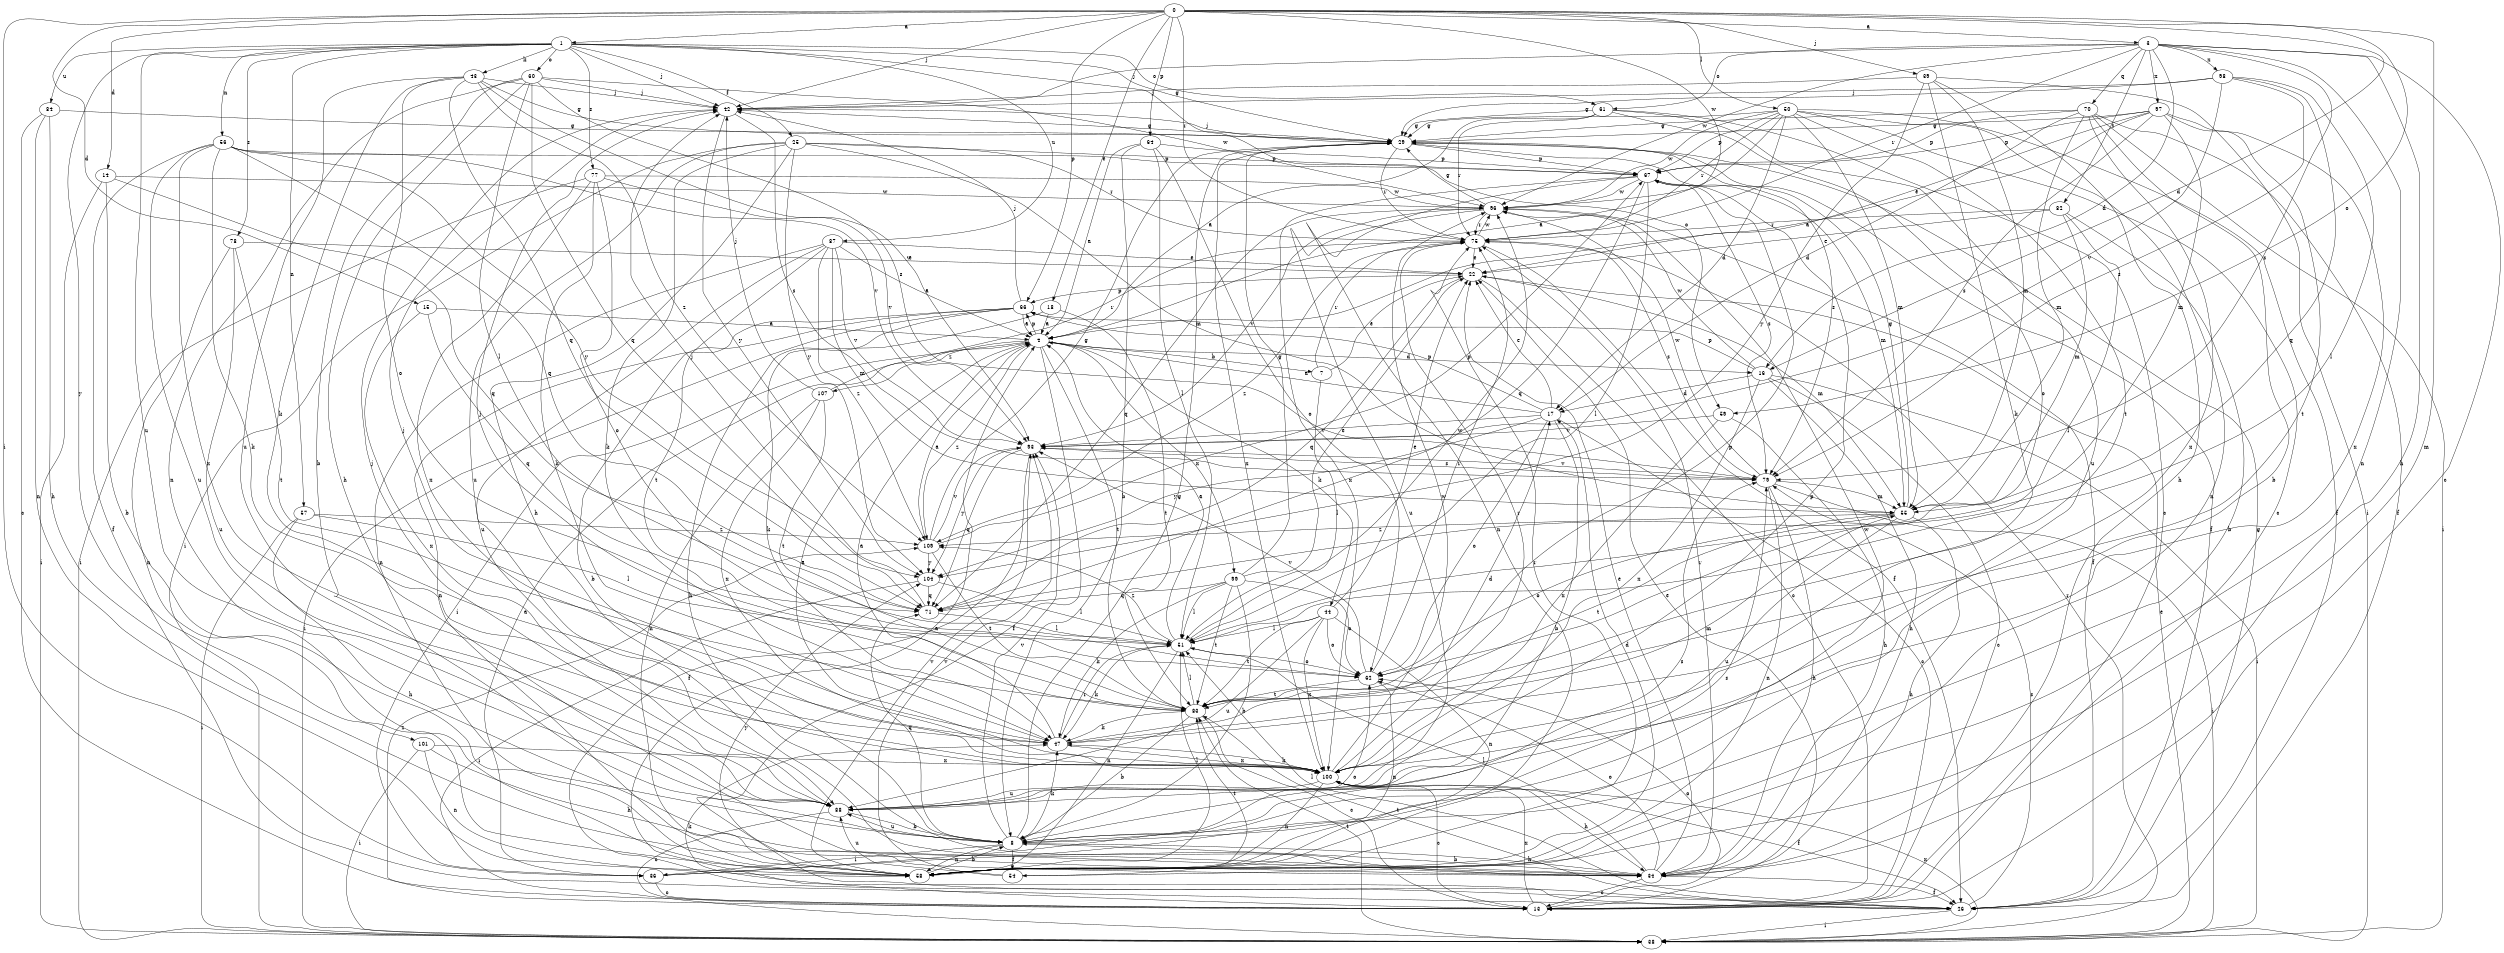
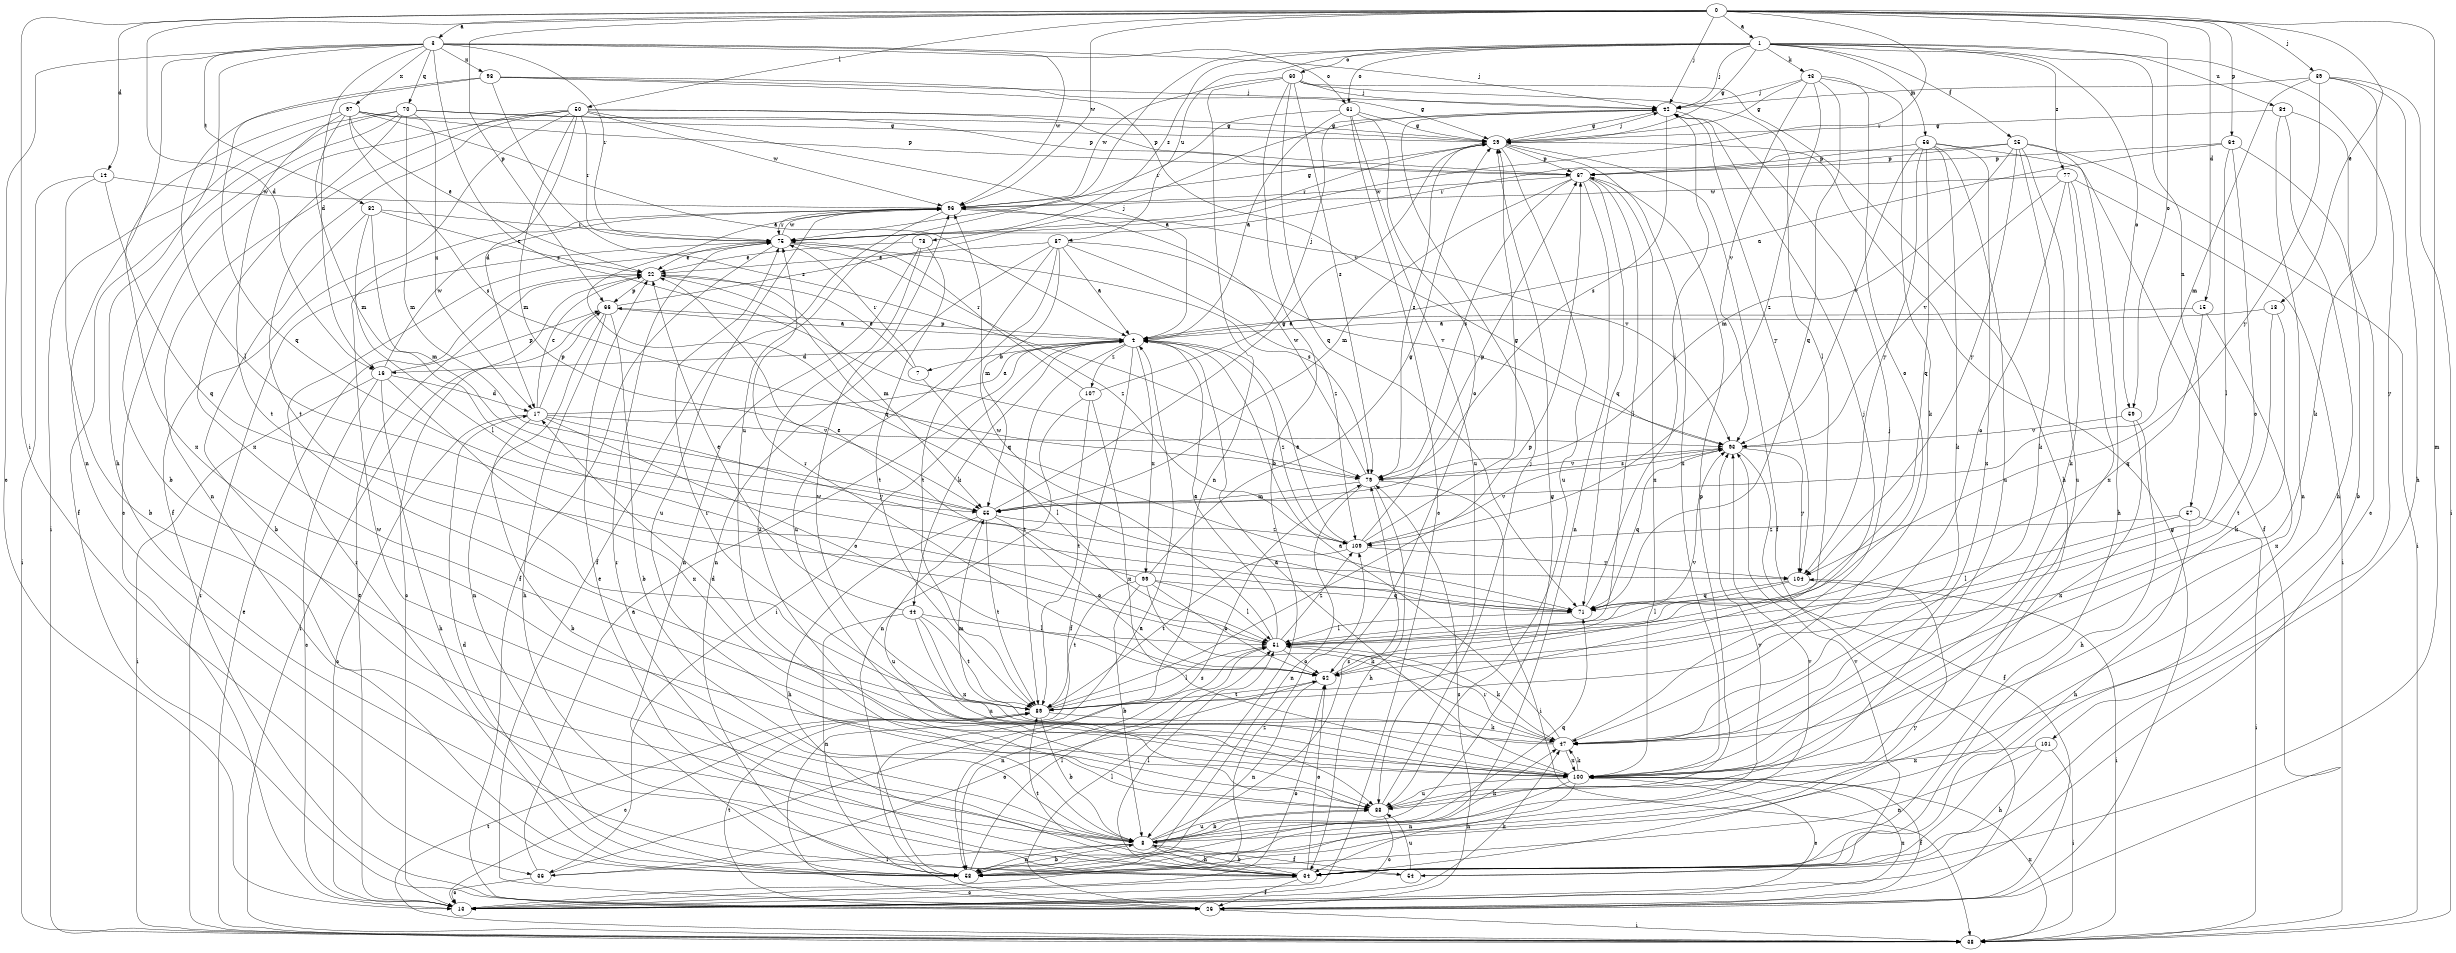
  strict digraph {
    0
    1
    3
    14
    15
    16
    18
    36
    39
    42
    50
    54
    59
    64
    66
    75
    96
    25
    29
    43
    56
    57
    60
    61
    77
    78
    84
    87
    88
    101
    13
    34
    58
    70
    79
    82
    97
    98
    8
    71
    38
    4
    100
    17
-   83
+   83 [label=89]
    47
    62
    104
    55
    26
    67
    93
    51
    109
    22
    7
    44
    99
    107
    0 -> 1 [label=a]
    0 -> 3 [label=a]
    0 -> 14 [label=d]
    0 -> 15 [label=d]
    0 -> 16 [label=d]
    0 -> 18 [label=e]
    0 -> 36 [label=i]
    0 -> 39 [label=j]
    0 -> 42 [label=j]
    0 -> 50 [label=l]
    0 -> 54 [label=m]
    0 -> 59 [label=o]
    0 -> 64 [label=p]
    0 -> 66 [label=p]
    0 -> 75 [label=r]
    0 -> 96 [label=w]
    1 -> 42 [label=j]
    1 -> 59 [label=o]
    1 -> 25 [label=f]
    1 -> 29 [label=g]
    1 -> 43 [label=k]
    1 -> 56 [label=n]
    1 -> 57 [label=n]
    1 -> 60 [label=o]
    1 -> 61 [label=o]
    1 -> 77 [label=s]
    1 -> 78 [label=s]
    1 -> 84 [label=u]
    1 -> 87 [label=u]
    1 -> 88 [label=u]
    1 -> 101 [label=y]
    3 -> 16 [label=d]
    3 -> 42 [label=j]
    3 -> 75 [label=r]
    3 -> 96 [label=w]
    3 -> 61 [label=o]
    3 -> 13 [label=c]
    3 -> 34 [label=h]
    3 -> 58 [label=n]
    3 -> 70 [label=q]
    3 -> 79 [label=s]
    3 -> 82 [label=t]
    3 -> 97 [label=x]
    3 -> 98 [label=x]
    14 -> 96 [label=w]
    14 -> 8 [label=b]
    14 -> 71 [label=q]
    14 -> 38 [label=i]
    15 -> 71 [label=q]
    15 -> 4 [label=a]
    15 -> 100 [label=x]
    16 -> 66 [label=p]
    16 -> 96 [label=w]
    16 -> 13 [label=c]
    16 -> 34 [label=h]
    16 -> 38 [label=i]
    16 -> 100 [label=x]
    16 -> 17 [label=d]
    18 -> 4 [label=a]
    18 -> 83 [label=t]
    18 -> 47 [label=k]
    36 -> 13 [label=c]
    36 -> 79 [label=s]
    36 -> 4 [label=a]
    36 -> 62 [label=o]
    39 -> 42 [label=j]
    39 -> 34 [label=h]
    39 -> 38 [label=i]
    39 -> 47 [label=k]
    39 -> 104 [label=y]
    39 -> 55 [label=m]
    42 -> 29 [label=g]
    42 -> 79 [label=s]
    42 -> 104 [label=y]
    50 -> 75 [label=r]
    50 -> 96 [label=w]
    50 -> 29 [label=g]
    50 -> 13 [label=c]
    50 -> 58 [label=n]
    50 -> 4 [label=a]
    50 -> 17 [label=d]
    50 -> 83 [label=t]
    50 -> 55 [label=m]
    50 -> 26 [label=f]
    50 -> 67 [label=p]
    54 -> 88 [label=u]
    54 -> 83 [label=t]
    54 -> 93 [label=v]
    59 -> 34 [label=h]
    59 -> 100 [label=x]
    59 -> 93 [label=v]
    64 -> 8 [label=b]
    64 -> 4 [label=a]
    64 -> 62 [label=o]
    64 -> 67 [label=p]
    64 -> 51 [label=l]
    66 -> 42 [label=j]
    66 -> 34 [label=h]
    66 -> 58 [label=n]
    66 -> 8 [label=b]
    66 -> 38 [label=i]
    66 -> 4 [label=a]
    75 -> 96 [label=w]
    75 -> 79 [label=s]
    75 -> 26 [label=f]
    75 -> 109 [label=z]
    75 -> 22 [label=e]
    96 -> 75 [label=r]
    96 -> 29 [label=g]
    96 -> 88 [label=u]
    96 -> 71 [label=q]
    96 -> 26 [label=f]
    96 -> 93 [label=v]
    25 -> 75 [label=r]
    25 -> 88 [label=u]
    25 -> 34 [label=h]
    25 -> 38 [label=i]
    25 -> 47 [label=k]
    25 -> 104 [label=y]
    25 -> 55 [label=m]
    25 -> 67 [label=p]
    29 -> 42 [label=j]
    29 -> 75 [label=r]
-   43 -> 88 [label=u]
+   29 -> 88 [label=u]
    29 -> 79 [label=s]
    29 -> 100 [label=x]
    29 -> 26 [label=f]
    29 -> 67 [label=p]
    43 -> 42 [label=j]
    43 -> 29 [label=g]
    43 -> 71 [label=q]
    43 -> 47 [label=k]
    43 -> 62 [label=o]
    43 -> 93 [label=v]
    43 -> 109 [label=z]
    56 -> 88 [label=u]
    56 -> 71 [label=q]
    56 -> 100 [label=x]
    56 -> 47 [label=k]
    56 -> 104 [label=y]
    56 -> 26 [label=f]
    56 -> 67 [label=p]
    56 -> 93 [label=v]
    57 -> 34 [label=h]
    57 -> 38 [label=i]
    57 -> 51 [label=l]
    57 -> 109 [label=z]
    60 -> 42 [label=j]
    60 -> 96 [label=w]
    60 -> 34 [label=h]
    60 -> 58 [label=n]
    60 -> 79 [label=s]
    60 -> 8 [label=b]
    60 -> 71 [label=q]
    60 -> 51 [label=l]
    61 -> 75 [label=r]
    61 -> 29 [label=g]
    61 -> 88 [label=u]
    61 -> 13 [label=c]
    61 -> 4 [label=a]
    61 -> 62 [label=o]
    77 -> 96 [label=w]
    77 -> 38 [label=i]
    77 -> 100 [label=x]
    77 -> 47 [label=k]
    77 -> 62 [label=o]
    77 -> 93 [label=v]
    78 -> 88 [label=u]
    78 -> 58 [label=n]
    78 -> 83 [label=t]
    78 -> 22 [label=e]
    84 -> 29 [label=g]
    84 -> 13 [label=c]
    84 -> 34 [label=h]
    84 -> 58 [label=n]
    87 -> 88 [label=u]
    87 -> 58 [label=n]
    87 -> 4 [label=a]
    87 -> 83 [label=t]
    87 -> 55 [label=m]
    87 -> 93 [label=v]
    87 -> 109 [label=z]
    87 -> 22 [label=e]
    88 -> 42 [label=j]
    88 -> 13 [label=c]
    88 -> 8 [label=b]
    88 -> 67 [label=p]
    101 -> 34 [label=h]
    101 -> 58 [label=n]
    101 -> 38 [label=i]
    101 -> 100 [label=x]
    13 -> 100 [label=x]
    13 -> 47 [label=k]
    13 -> 62 [label=o]
    13 -> 109 [label=z]
    13 -> 22 [label=e]
    34 -> 75 [label=r]
    34 -> 13 [label=c]
    34 -> 8 [label=b]
    34 -> 62 [label=o]
    34 -> 26 [label=f]
    34 -> 51 [label=l]
    34 -> 22 [label=e]
    58 -> 75 [label=r]
    58 -> 8 [label=b]
    58 -> 17 [label=d]
    58 -> 104 [label=y]
    58 -> 93 [label=v]
    58 -> 51 [label=l]
    70 -> 29 [label=g]
    70 -> 8 [label=b]
    70 -> 38 [label=i]
    70 -> 100 [label=x]
-   70 -> 17 [label=d]
+   70 -> 17 [label=x]
    70 -> 55 [label=m]
    70 -> 26 [label=f]
    70 -> 67 [label=p]
    79 -> 96 [label=w]
    79 -> 34 [label=h]
    79 -> 58 [label=n]
    79 -> 38 [label=i]
    79 -> 55 [label=m]
    79 -> 93 [label=v]
    82 -> 75 [label=r]
    82 -> 8 [label=b]
    82 -> 55 [label=m]
    82 -> 51 [label=l]
    82 -> 22 [label=e]
    97 -> 29 [label=g]
    97 -> 79 [label=s]
    97 -> 4 [label=a]
    97 -> 100 [label=x]
    97 -> 83 [label=t]
    97 -> 55 [label=m]
    97 -> 67 [label=p]
    97 -> 22 [label=e]
    98 -> 42 [label=j]
    98 -> 29 [label=g]
    98 -> 79 [label=s]
    98 -> 71 [label=q]
    98 -> 93 [label=v]
    98 -> 51 [label=l]
    8 -> 36 [label=i]
    8 -> 54 [label=f]
    8 -> 96 [label=w]
    8 -> 29 [label=g]
    8 -> 88 [label=u]
    8 -> 34 [label=h]
    8 -> 58 [label=n]
    8 -> 79 [label=s]
    8 -> 71 [label=q]
    8 -> 47 [label=k]
    8 -> 93 [label=v]
    71 -> 42 [label=j]
    71 -> 51 [label=l]
    38 -> 75 [label=r]
    38 -> 100 [label=x]
    38 -> 83 [label=t]
    38 -> 22 [label=e]
    4 -> 16 [label=d]
    4 -> 36 [label=i]
    4 -> 66 [label=p]
    4 -> 83 [label=t]
    4 -> 26 [label=f]
    4 -> 109 [label=z]
    4 -> 7 [label=b]
    4 -> 44 [label=k]
    4 -> 99 [label=x]
    4 -> 107 [label=z]
    100 -> 75 [label=r]
    100 -> 96 [label=w]
    100 -> 88 [label=u]
    100 -> 13 [label=c]
    100 -> 34 [label=h]
    100 -> 58 [label=n]
    100 -> 4 [label=a]
    100 -> 47 [label=k]
    100 -> 26 [label=f]
    17 -> 66 [label=p]
    17 -> 13 [label=c]
    17 -> 8 [label=b]
    17 -> 4 [label=a]
    17 -> 62 [label=o]
    17 -> 104 [label=y]
    17 -> 93 [label=v]
    17 -> 22 [label=e]
    83 -> 42 [label=j]
    83 -> 13 [label=c]
    83 -> 8 [label=b]
    83 -> 47 [label=k]
    83 -> 67 [label=p]
    83 -> 51 [label=l]
    47 -> 42 [label=j]
    47 -> 4 [label=a]
    47 -> 100 [label=x]
    47 -> 17 [label=d]
    47 -> 55 [label=m]
    47 -> 51 [label=r]
    62 -> 75 [label=r]
    62 -> 58 [label=n]
    62 -> 83 [label=t]
    62 -> 93 [label=v]
    104 -> 71 [label=q]
    104 -> 38 [label=i]
    104 -> 51 [label=l]
    55 -> 29 [label=g]
    55 -> 88 [label=u]
    55 -> 34 [label=h]
    55 -> 83 [label=t]
    55 -> 62 [label=o]
    55 -> 109 [label=z]
    26 -> 29 [label=g]
    26 -> 79 [label=s]
    26 -> 38 [label=i]
    26 -> 4 [label=a]
    26 -> 83 [label=t]
    26 -> 51 [label=l]
    67 -> 96 [label=w]
    67 -> 58 [label=n]
    67 -> 79 [label=s]
    67 -> 71 [label=q]
    67 -> 100 [label=x]
    67 -> 55 [label=m]
    67 -> 51 [label=l]
    93 -> 79 [label=s]
    93 -> 71 [label=q]
    93 -> 104 [label=y]
    93 -> 26 [label=f]
    51 -> 96 [label=w]
    51 -> 58 [label=n]
    51 -> 4 [label=a]
    51 -> 47 [label=k]
    51 -> 62 [label=o]
    51 -> 109 [label=z]
    109 -> 29 [label=g]
    109 -> 4 [label=a]
    109 -> 83 [label=t]
    109 -> 104 [label=y]
    109 -> 67 [label=p]
    109 -> 93 [label=v]
    22 -> 66 [label=p]
    22 -> 13 [label=c]
    22 -> 71 [label=q]
    22 -> 55 [label=m]
    7 -> 75 [label=r]
    7 -> 51 [label=l]
    7 -> 22 [label=e]
    44 -> 88 [label=u]
    44 -> 58 [label=n]
    44 -> 100 [label=x]
    44 -> 83 [label=t]
-   44 -> 62 [label=o]
    44 -> 51 [label=l]
    44 -> 22 [label=e]
    99 -> 29 [label=g]
    99 -> 8 [label=b]
    99 -> 71 [label=q]
    99 -> 83 [label=t]
    99 -> 47 [label=k]
    99 -> 62 [label=o]
    99 -> 51 [label=l]
    99 -> 22 [label=e]
    107 -> 42 [label=j]
    107 -> 75 [label=r]
    107 -> 58 [label=n]
    107 -> 100 [label=x]
    107 -> 83 [label=t]
  }
